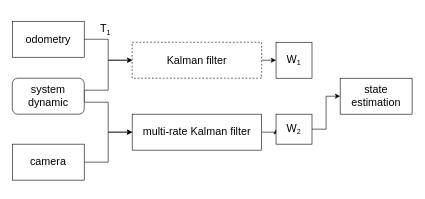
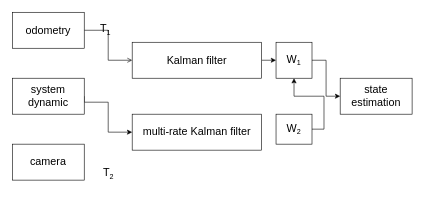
  <mxCell id="0" />
  <mxCell id="1" parent="0" />
- <mxCell id="2" style="edgeStyle=orthogonalEdgeStyle;rounded=0;orthogonalLoop=1;jettySize=auto;html=1;exitX=1;exitY=0.5;exitDx=0;exitDy=0;fontSize=18;entryX=0;entryY=0.5;entryDx=0;entryDy=0;" parent="1" source="4" target="10" edge="1"><mxGeometry relative="1" as="geometry"><mxPoint x="180" y="90" as="targetPoint" /><Array as="points"><mxPoint x="140" y="150" /><mxPoint x="180" y="150" /><mxPoint x="180" y="100" /></Array></mxGeometry></mxCell>
  <mxCell id="3" style="edgeStyle=orthogonalEdgeStyle;rounded=0;orthogonalLoop=1;jettySize=auto;html=1;exitX=1;exitY=0.5;exitDx=0;exitDy=0;entryX=0;entryY=0.5;entryDx=0;entryDy=0;fontSize=18;" parent="1" source="4" target="12" edge="1"><mxGeometry relative="1" as="geometry"><Array as="points"><mxPoint x="140" y="170" /><mxPoint x="180" y="170" /><mxPoint x="180" y="220" /></Array></mxGeometry></mxCell>
- <mxCell id="4" value="&lt;font style=&quot;font-size: 18px;&quot;&gt;system dynamic&lt;/font&gt;" style="whiteSpace=wrap;html=1;rounded=1;" parent="1" vertex="1"><mxGeometry x="20" y="130" width="120" height="60" as="geometry" /></mxCell>
+ <mxCell id="4" value="&lt;font style=&quot;font-size: 18px;&quot;&gt;system dynamic&lt;/font&gt;" style="rounded=0;whiteSpace=wrap;html=1;" parent="1" vertex="1"><mxGeometry x="20" y="130" width="120" height="60" as="geometry" /></mxCell>
  <mxCell id="5" style="edgeStyle=orthogonalEdgeStyle;rounded=0;orthogonalLoop=1;jettySize=auto;html=1;exitX=1;exitY=0.5;exitDx=0;exitDy=0;entryX=0;entryY=0.5;entryDx=0;entryDy=0;fontSize=18;endArrow=open;" parent="1" source="6" target="10" edge="1"><mxGeometry relative="1" as="geometry" /></mxCell>
- <mxCell id="6" value="odometry" style="rounded=0;whiteSpace=wrap;html=1;fontSize=18;" parent="1" vertex="1"><mxGeometry x="20" y="35" width="120" height="60" as="geometry" /></mxCell>
- <mxCell id="7" style="edgeStyle=orthogonalEdgeStyle;rounded=0;orthogonalLoop=1;jettySize=auto;html=1;exitX=1;exitY=0.5;exitDx=0;exitDy=0;fontSize=18;entryX=0;entryY=0.5;entryDx=0;entryDy=0;" parent="1" source="8" target="12" edge="1"><mxGeometry relative="1" as="geometry"><mxPoint x="180" y="250" as="targetPoint" /></mxGeometry></mxCell>
+ <mxCell id="6" value="odometry" style="rounded=0;whiteSpace=wrap;html=1;fontSize=18;" parent="1" vertex="1"><mxGeometry x="20" y="20" width="120" height="60" as="geometry" /></mxCell>
  <mxCell id="8" value="camera" style="rounded=0;whiteSpace=wrap;html=1;fontSize=18;" parent="1" vertex="1"><mxGeometry x="20" y="240" width="120" height="60" as="geometry" /></mxCell>
  <mxCell id="9" style="edgeStyle=orthogonalEdgeStyle;rounded=0;orthogonalLoop=1;jettySize=auto;html=1;exitX=1;exitY=0.5;exitDx=0;exitDy=0;entryX=0;entryY=0.5;entryDx=0;entryDy=0;fontSize=12;" parent="1" source="10" target="16" edge="1"><mxGeometry relative="1" as="geometry" /></mxCell>
- <mxCell id="10" value="Kalman filter" style="rounded=0;whiteSpace=wrap;html=1;fontSize=18;dashed=1;" parent="1" vertex="1"><mxGeometry x="220" y="70" width="216" height="60" as="geometry" /></mxCell>
- <mxCell id="11" style="edgeStyle=orthogonalEdgeStyle;rounded=0;orthogonalLoop=1;jettySize=auto;html=1;exitX=1;exitY=0.5;exitDx=0;exitDy=0;entryX=0;entryY=0.5;entryDx=0;entryDy=0;fontSize=12;" parent="1" source="12" target="18" edge="1"><mxGeometry relative="1" as="geometry" /></mxCell>
+ <mxCell id="10" value="Kalman filter" style="rounded=0;whiteSpace=wrap;html=1;fontSize=18;" parent="1" vertex="1"><mxGeometry x="220" y="70" width="216" height="60" as="geometry" /></mxCell>
  <mxCell id="12" value="multi-rate Kalman filter" style="rounded=0;whiteSpace=wrap;html=1;fontSize=18;" parent="1" vertex="1"><mxGeometry x="220" y="190" width="216" height="60" as="geometry" /></mxCell>
  <mxCell id="13" value="T&lt;sub&gt;&lt;font style=&quot;font-size: 12px;&quot;&gt;1&lt;/font&gt;&lt;/sub&gt;" style="text;html=1;align=center;verticalAlign=middle;resizable=0;points=[];autosize=1;strokeColor=none;fillColor=none;fontSize=18;" parent="1" vertex="1"><mxGeometry x="155" y="30" width="40" height="40" as="geometry" /></mxCell>
+ <mxCell id="14" value="T&lt;sub&gt;&lt;font style=&quot;font-size: 12px;&quot;&gt;2&lt;/font&gt;&lt;/sub&gt;" style="text;html=1;align=center;verticalAlign=middle;resizable=0;points=[];autosize=1;strokeColor=none;fillColor=none;fontSize=18;" parent="1" vertex="1"><mxGeometry x="160" y="270" width="40" height="40" as="geometry" /></mxCell>
+ <mxCell id="15" style="edgeStyle=orthogonalEdgeStyle;rounded=0;orthogonalLoop=1;jettySize=auto;html=1;exitX=1;exitY=0.5;exitDx=0;exitDy=0;entryX=0;entryY=0.5;entryDx=0;entryDy=0;fontSize=12;" parent="1" source="16" target="19" edge="1"><mxGeometry relative="1" as="geometry" /></mxCell>
  <mxCell id="16" value="&lt;font style=&quot;&quot;&gt;&lt;span style=&quot;font-size: 18px;&quot;&gt;W&lt;/span&gt;&lt;sub style=&quot;&quot;&gt;&lt;font style=&quot;font-size: 12px;&quot;&gt;1&lt;/font&gt;&lt;/sub&gt;&lt;/font&gt;" style="rounded=0;whiteSpace=wrap;html=1;fontSize=12;" parent="1" vertex="1"><mxGeometry x="460" y="70" width="60" height="60" as="geometry" /></mxCell>
- <mxCell id="17" style="edgeStyle=orthogonalEdgeStyle;rounded=0;orthogonalLoop=1;jettySize=auto;html=1;exitX=1;exitY=0.5;exitDx=0;exitDy=0;entryX=0;entryY=0.5;entryDx=0;entryDy=0;fontSize=12;" parent="1" source="18" target="19" edge="1"><mxGeometry relative="1" as="geometry" /></mxCell>
+ <mxCell id="17" style="edgeStyle=orthogonalEdgeStyle;rounded=0;orthogonalLoop=1;jettySize=auto;html=1;exitX=1;exitY=0.5;exitDx=0;exitDy=0;fontSize=12;" parent="1" source="18" target="16" edge="1"><mxGeometry relative="1" as="geometry" /></mxCell>
  <mxCell id="18" value="&lt;font style=&quot;&quot;&gt;&lt;span style=&quot;font-size: 18px;&quot;&gt;W&lt;/span&gt;&lt;sub style=&quot;&quot;&gt;&lt;font style=&quot;font-size: 12px;&quot;&gt;2&lt;/font&gt;&lt;/sub&gt;&lt;/font&gt;" style="rounded=0;whiteSpace=wrap;html=1;fontSize=12;" parent="1" vertex="1"><mxGeometry x="460" y="190" width="60" height="50" as="geometry" /></mxCell>
  <mxCell id="19" value="&lt;font style=&quot;font-size: 18px;&quot;&gt;state estimation&lt;/font&gt;" style="rounded=0;whiteSpace=wrap;html=1;fontSize=12;" parent="1" vertex="1"><mxGeometry x="567" y="130" width="120" height="60" as="geometry" /></mxCell>
